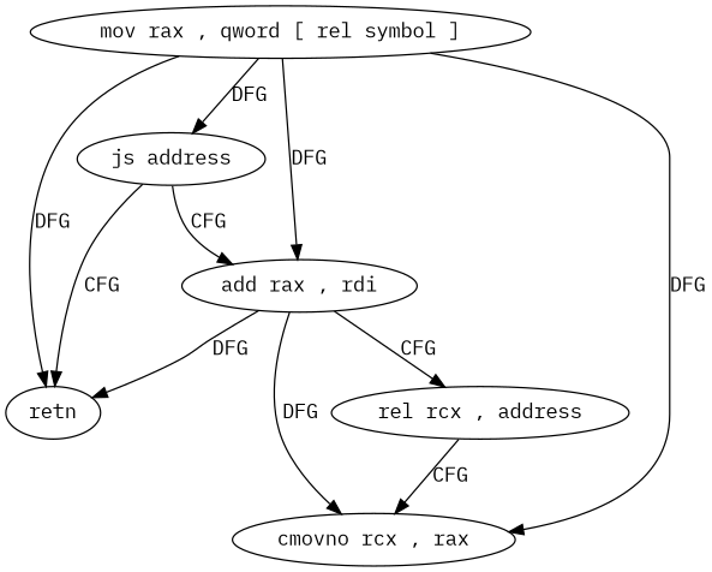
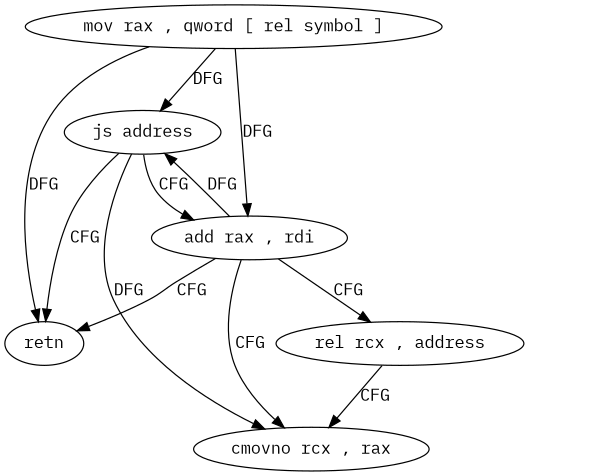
  digraph {
    fontname="IBM Plex Mono"
    node [fontname="IBM Plex Mono"]
    edge [fontname="IBM Plex Mono"]
    n1 [label="mov rax , qword [ rel symbol ]"]
    n2 [label="js address"]
    n3 [label=retn]
    n4 [label="add rax , rdi"]
    n5 [label="cmovno rcx , rax"]
    n6 [label="rel rcx , address"]
    n1 -> n2 [label=DFG]
    n1 -> n3 [label=DFG]
    n1 -> n4 [label=DFG]
-   n1 -> n5 [label=DFG]
+   n2 -> n5 [label=DFG]
    n2 -> n3 [label=CFG]
    n2 -> n4 [label=CFG]
-   n4 -> n3 [label=DFG]
-   n4 -> n5 [label=DFG]
+   n4 -> n2 [label=DFG]
+   n4 -> n3 [label=CFG]
+   n4 -> n5 [label=CFG]
    n4 -> n6 [label=CFG]
    n6 -> n5 [label=CFG]
  }
